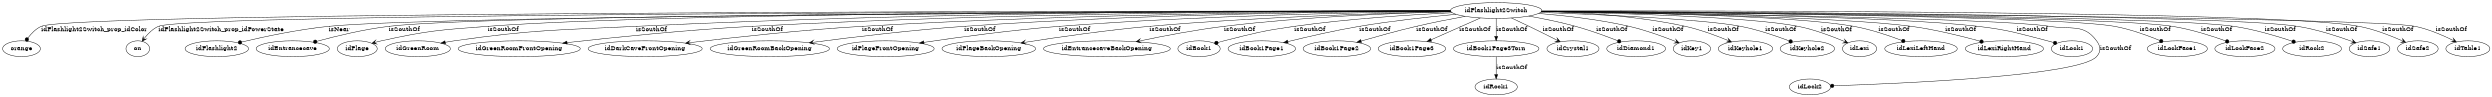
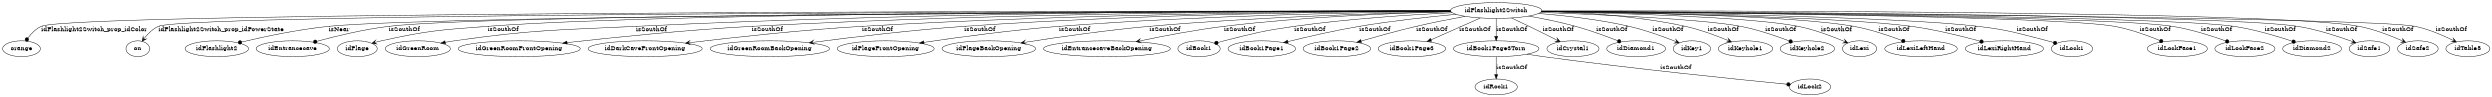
  strict digraph {
    node [node_type=entity_node]
    edge [arrowhead=dot edge_type=relationship]
    orange [node_type=property_node]
    idFlashlight2Switch
    on [node_type=property_node]
    idFlashlight2
    idEntrancecave
    idPlage
    idGreenRoom
    idGreenRoomFrontOpening
    idDarkCaveFrontOpening
    idGreenRoomBackOpening
    idPlageFrontOpening
    idPlageBackOpening
    idEntrancecaveBackOpening
    idBook1
    idBook1Page1
    idBook1Page2
    idBook1Page3
    idBook1Page3Torn
    idCrystal1
    idDiamond1
    idKey1
    idKeyhole1
    idKeyhole2
    idLexi
    idLexiLeftHand
    idLexiRightHand
    idLock1
    idLock2
    idLockFace1
    idLockFace2
-   idRock2
+   idRock2 [label=idDiamond2]
    idSafe1
    idSafe2
-   idTable1
+   idTable1 [label=idTable5]
    idRock1
    idFlashlight2Switch -> orange [edge_type=property label=idFlashlight2Switch_prop_idColor]
    idFlashlight2Switch -> on [arrowhead=vee edge_type=property label=idFlashlight2Switch_prop_idPowerState]
    idFlashlight2Switch -> idFlashlight2 [label=isNear]
    idFlashlight2Switch -> idEntrancecave [label=isSouthOf]
    idFlashlight2Switch -> idPlage [arrowhead=vee label=isSouthOf]
    idFlashlight2Switch -> idGreenRoom [arrowhead=normal label=isSouthOf]
    idFlashlight2Switch -> idGreenRoomFrontOpening [arrowhead=normal label=isSouthOf]
    idFlashlight2Switch -> idDarkCaveFrontOpening [arrowhead=vee label=isSouthOf]
    idFlashlight2Switch -> idGreenRoomBackOpening [arrowhead=vee label=isSouthOf]
    idFlashlight2Switch -> idPlageFrontOpening [arrowhead=normal label=isSouthOf]
    idFlashlight2Switch -> idPlageBackOpening [arrowhead=vee label=isSouthOf]
    idFlashlight2Switch -> idEntrancecaveBackOpening [arrowhead=vee label=isSouthOf]
    idFlashlight2Switch -> idBook1 [label=isSouthOf]
    idFlashlight2Switch -> idBook1Page1 [arrowhead=normal label=isSouthOf]
    idFlashlight2Switch -> idBook1Page2 [arrowhead=normal label=isSouthOf]
    idFlashlight2Switch -> idBook1Page3 [arrowhead=normal label=isSouthOf]
    idFlashlight2Switch -> idBook1Page3Torn [arrowhead=normal label=isSouthOf]
    idFlashlight2Switch -> idCrystal1 [arrowhead=vee label=isSouthOf]
    idFlashlight2Switch -> idDiamond1 [label=isSouthOf]
    idFlashlight2Switch -> idKey1 [arrowhead=vee label=isSouthOf]
    idFlashlight2Switch -> idKeyhole1 [arrowhead=vee label=isSouthOf]
    idFlashlight2Switch -> idKeyhole2 [label=isSouthOf]
    idFlashlight2Switch -> idLexi [arrowhead=vee label=isSouthOf]
    idFlashlight2Switch -> idLexiLeftHand [label=isSouthOf]
    idFlashlight2Switch -> idLexiRightHand [label=isSouthOf]
    idFlashlight2Switch -> idLock1 [label=isSouthOf]
-   idFlashlight2Switch -> idLock2 [label=isSouthOf]
+   idBook1Page3Torn -> idLock2 [label=isSouthOf]
    idFlashlight2Switch -> idLockFace1 [label=isSouthOf]
    idFlashlight2Switch -> idLockFace2 [label=isSouthOf]
    idFlashlight2Switch -> idRock2 [label=isSouthOf]
    idFlashlight2Switch -> idSafe1 [arrowhead=vee label=isSouthOf]
    idFlashlight2Switch -> idSafe2 [arrowhead=vee label=isSouthOf]
    idFlashlight2Switch -> idTable1 [arrowhead=vee label=isSouthOf]
    idBook1Page3Torn -> idRock1 [arrowhead=normal label=isSouthOf]
  }
